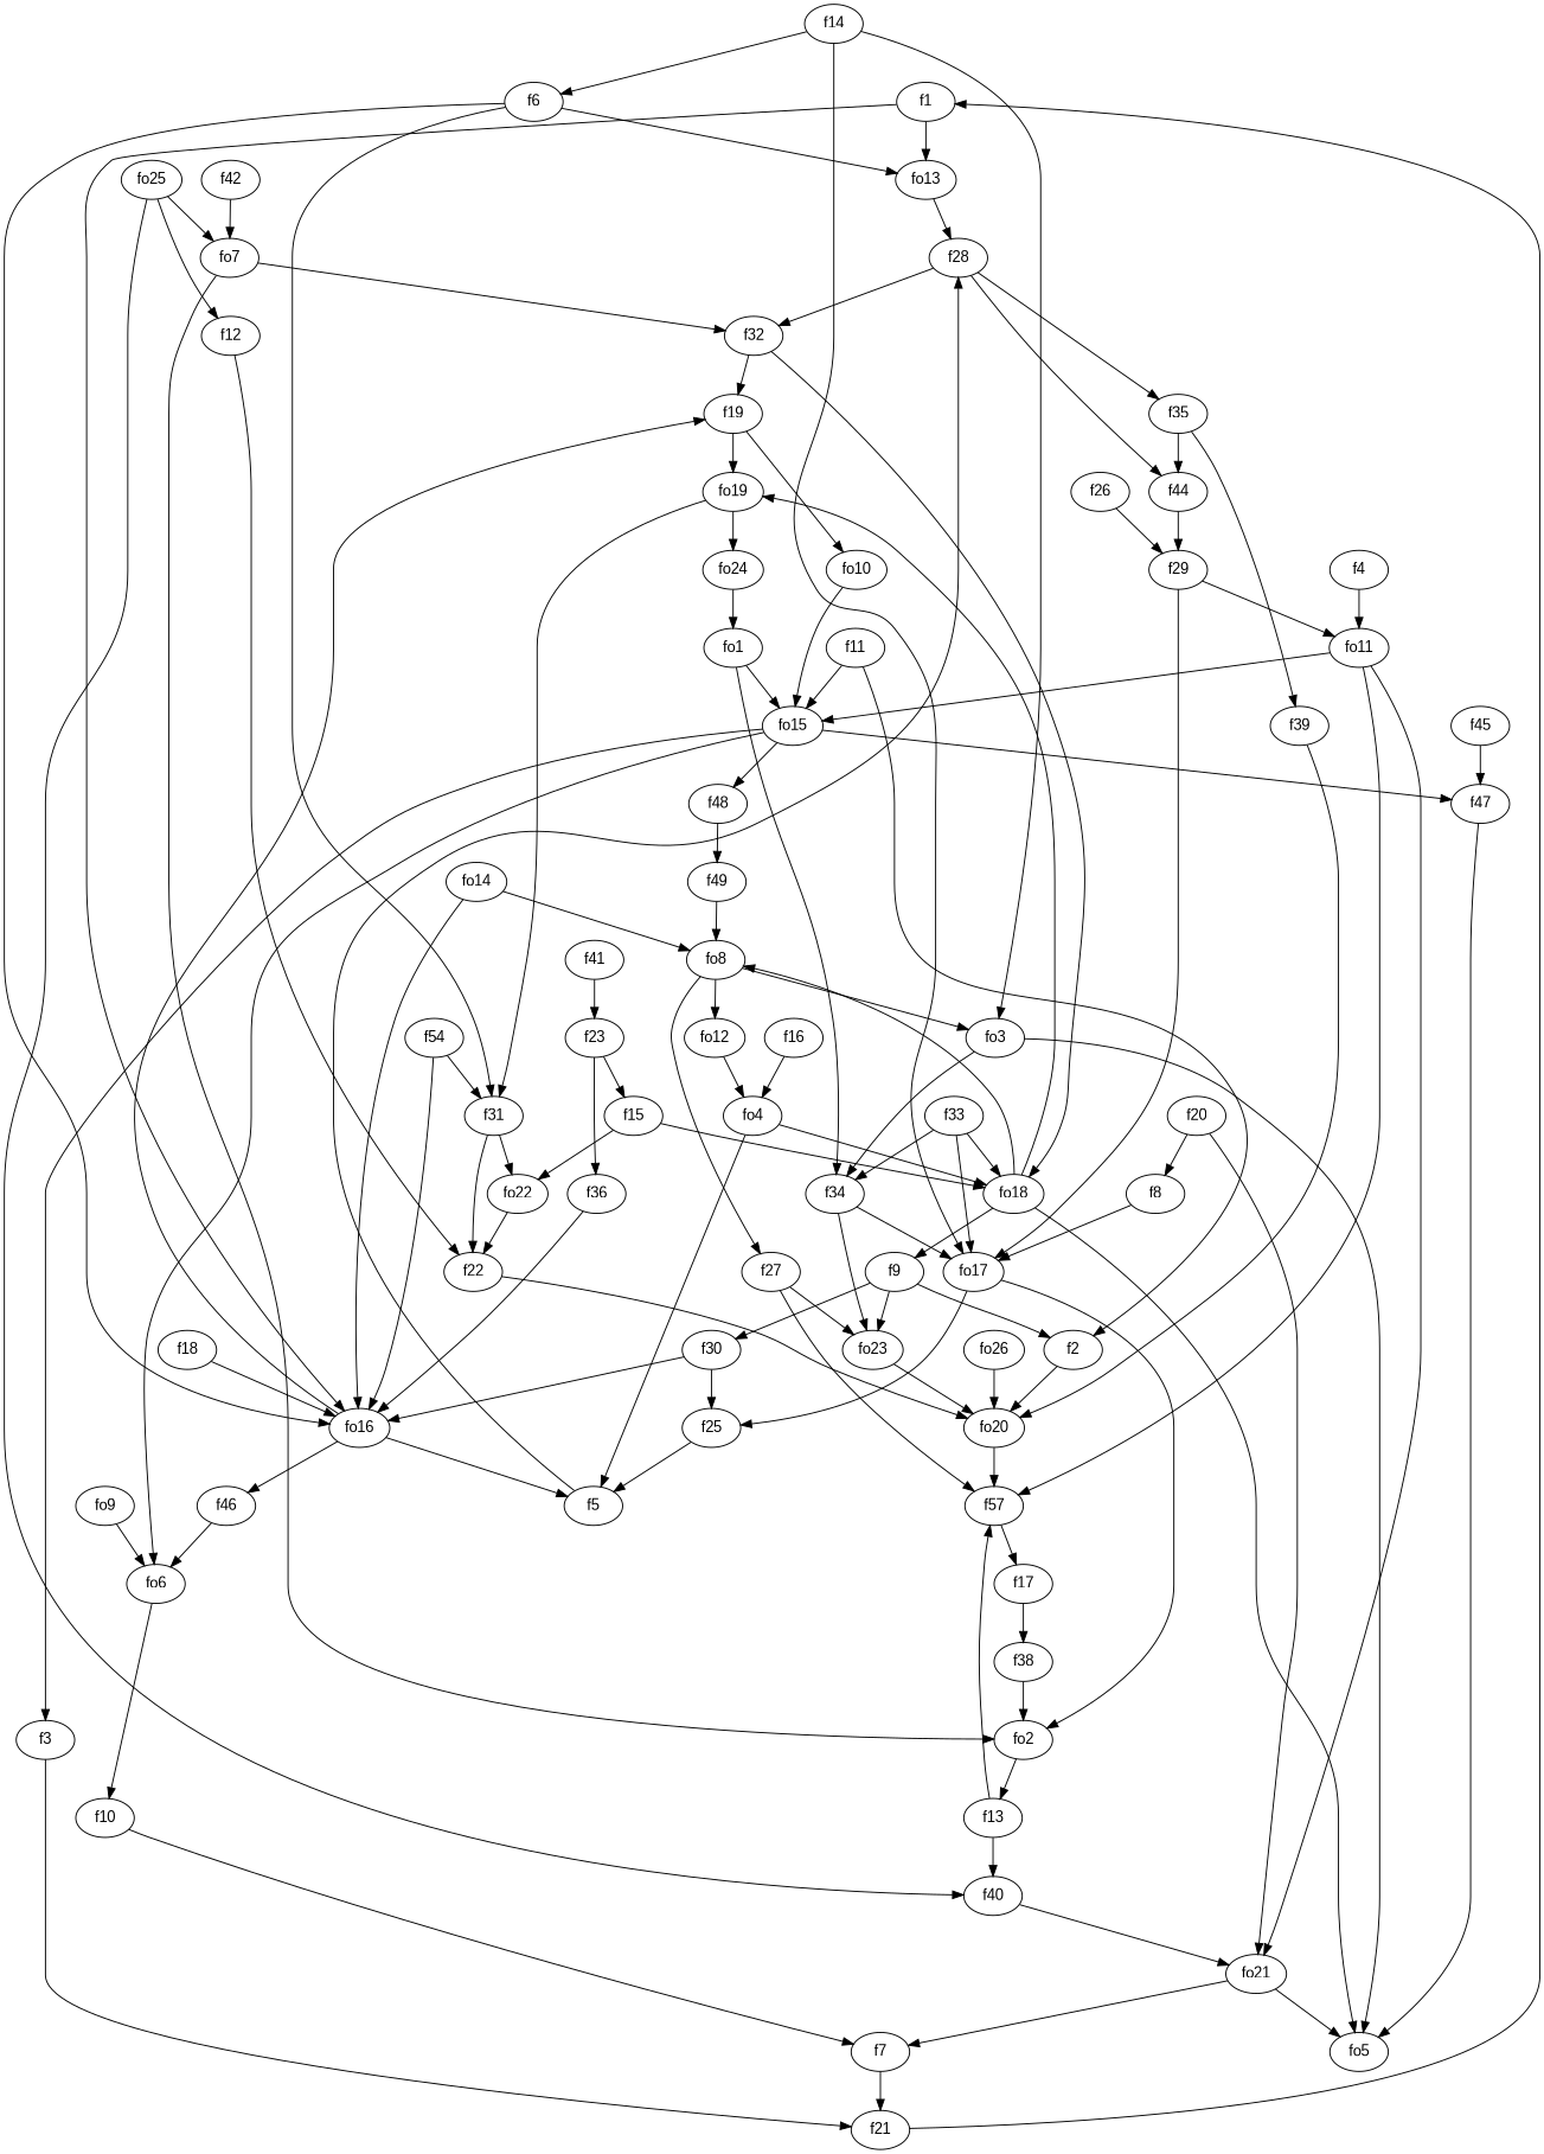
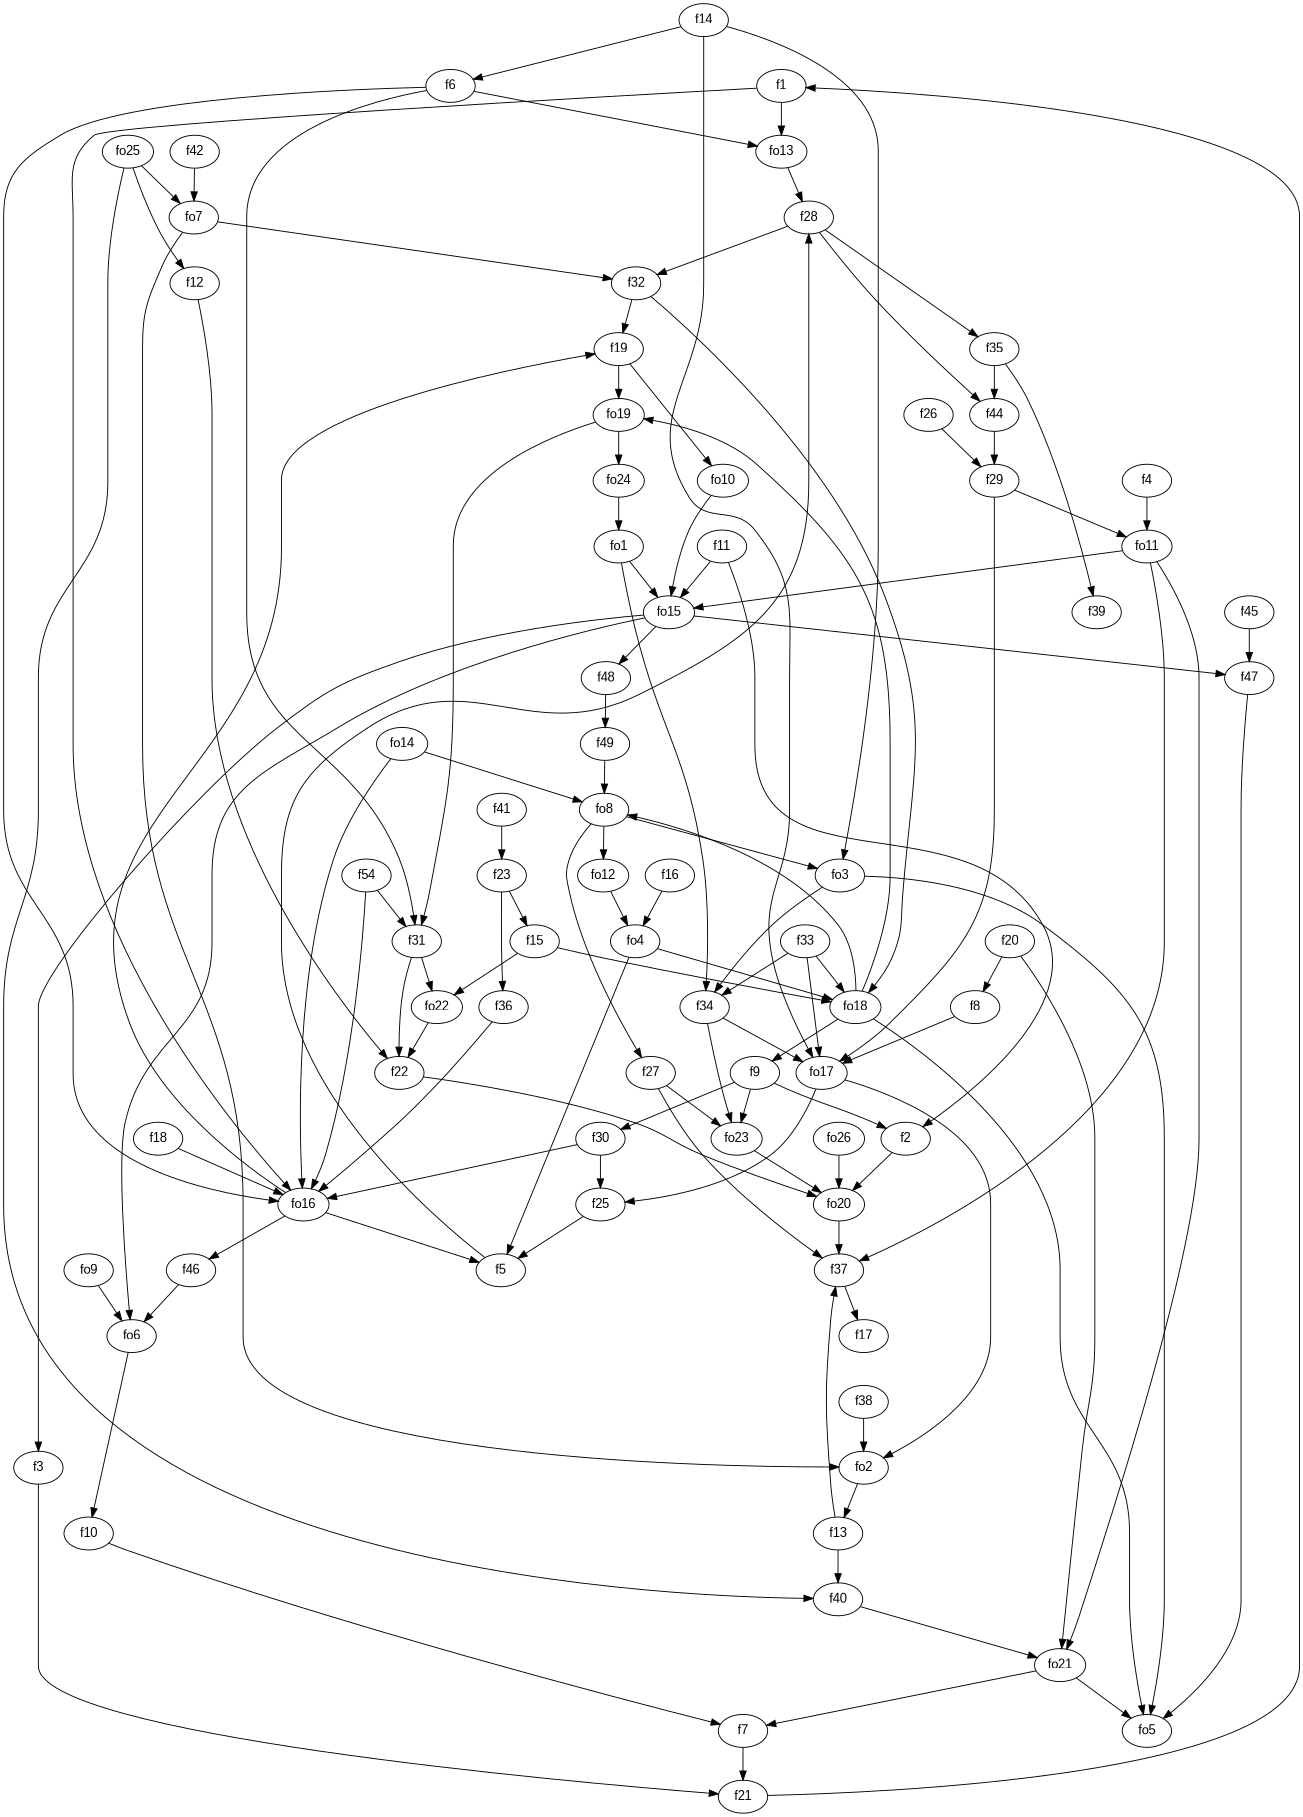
  strict digraph {
    fontname="Liberation Sans"
    node [fontname="Liberation Sans"]
    edge [fontname="Liberation Sans" weight=2]
    f1
    fo13
    fo16
    f28
    f5
    f19
    f46
    f2
    fo20
-   f37 [label=f57]
+   f37
    f3
    f21
    f4
    fo11
    fo15
    fo21
    f32
    f35
    f44
    f6
    f31
    f22
    fo22
    f7
    f8
    fo17
    f25
    fo2
    f9
    f30
    fo23
    f10
    f11
    f47
    fo6
    f48
    f12
    f13
    f40
    f17
    f14
    fo3
    f34
    fo5
    f15
    fo18
    fo19
    fo8
    f16
    fo4
    f38
    f18
    fo10
    fo24
    f20
    f23
    f36
    n58 [label=f54]
    f26
    f29
    f27
    f39
    f33
    f41
    f42
    fo7
    f45
    f49
    fo12
    fo1
    fo9
    fo14
    fo25
    fo26
    f1 -> fo13
    f1 -> fo16
    fo13 -> f28
    fo16 -> f5
    fo16 -> f19
    fo16 -> f46
    f28 -> f32
    f28 -> f35
    f28 -> f44
    f5 -> f28
    f19 -> fo19
    f19 -> fo10
    f46 -> fo6
    f2 -> fo20
    fo20 -> f37
    f37 -> f17
    f3 -> f21
    f21 -> f1
    f4 -> fo11
    fo11 -> f37
    fo11 -> fo15
    fo11 -> fo21
    fo15 -> f3
    fo15 -> f47
    fo15 -> fo6
    fo15 -> f48
    fo21 -> f7
    fo21 -> fo5
    f32 -> f19
    f32 -> fo18
    f35 -> f44
    f35 -> f39
    f44 -> f29
    f6 -> fo13
    f6 -> fo16
    f6 -> f31
    f31 -> f22
    f31 -> fo22
    f22 -> fo20
    fo22 -> f22
    f7 -> f21
    f8 -> fo17
    fo17 -> f25
    fo17 -> fo2
    f25 -> f5
    fo2 -> f13
    f9 -> f2
    f9 -> f30
    f9 -> fo23
    f30 -> fo16
    f30 -> f25
    fo23 -> fo20
    f10 -> f7
    f11 -> f2
    f11 -> fo15
    f47 -> fo5
    fo6 -> f10
    f48 -> f49
    f12 -> f22
    f13 -> f37
    f13 -> f40
    f40 -> fo21
-   f17 -> f38
    f14 -> f6
    f14 -> fo17
    f14 -> fo3
    fo3 -> f34
    fo3 -> fo5
    f34 -> fo17
    f34 -> fo23
    f15 -> fo22
    f15 -> fo18
    fo18 -> f9
    fo18 -> fo5
    fo18 -> fo19
    fo18 -> fo8
    fo19 -> f31
    fo19 -> fo24
    fo8 -> fo3
    fo8 -> f27
    fo8 -> fo12
    f16 -> fo4
    fo4 -> f5
    fo4 -> fo18
    f38 -> fo2
    f18 -> fo16
    fo10 -> fo15
    fo24 -> fo1
    f20 -> fo21
    f20 -> f8
    f23 -> f15
    f23 -> f36
    f36 -> fo16
    n58 -> fo16
    n58 -> f31
    f26 -> f29
    f29 -> fo11
    f29 -> fo17
    f27 -> f37
    f27 -> fo23
-   f39 -> fo20
    f33 -> fo17
    f33 -> f34
    f33 -> fo18
    f41 -> f23
    f42 -> fo7
    fo7 -> f32
    fo7 -> fo2
    f45 -> f47
    f49 -> fo8
    fo12 -> fo4
    fo1 -> fo15
    fo1 -> f34
    fo9 -> fo6
    fo14 -> fo16
    fo14 -> fo8
    fo25 -> f12
    fo25 -> f40
    fo25 -> fo7
    fo26 -> fo20
  }
